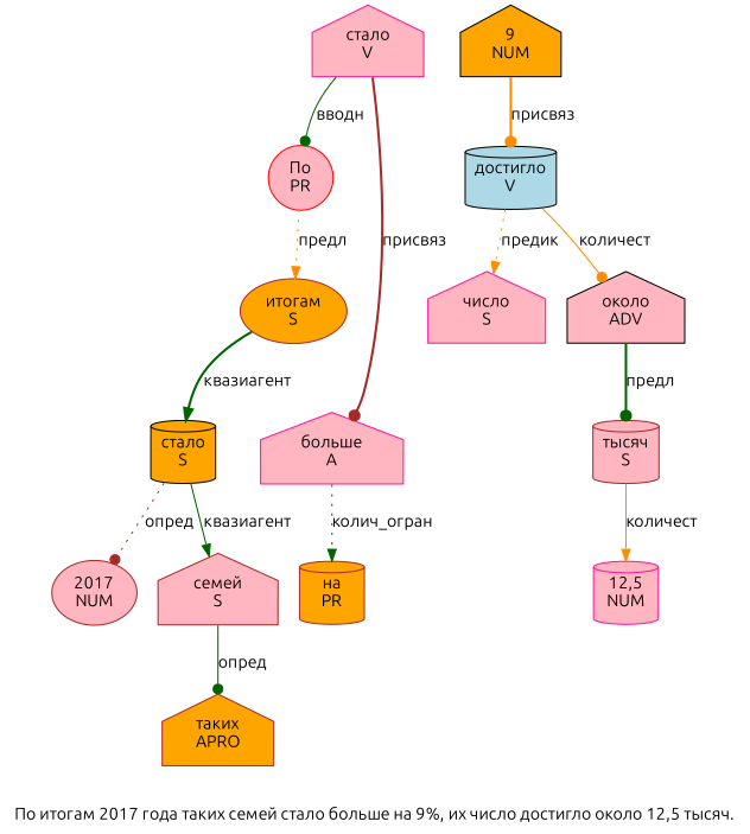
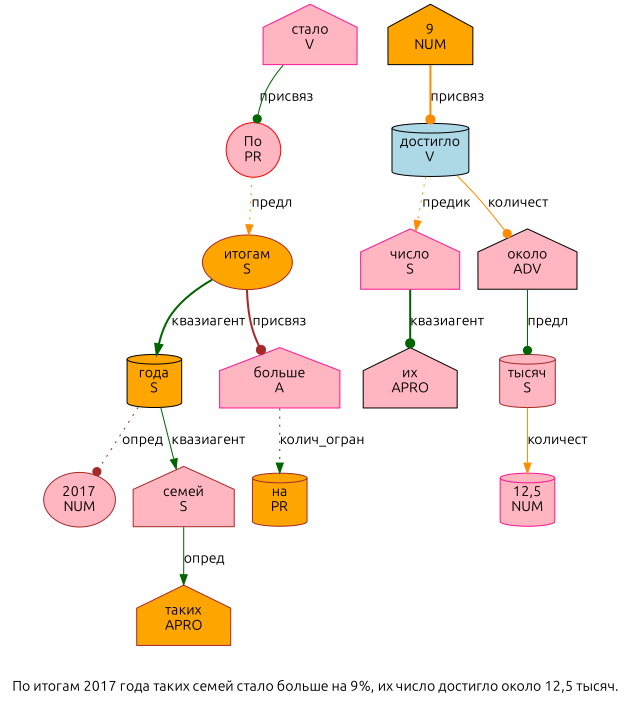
  digraph {
    fontname=Ubuntu
    label="По итогам 2017 года таких семей стало больше на 9%, их число достигло около 12,5 тысяч."
    node [color=brown fillcolor=lightpink fontname=Ubuntu penwidth=1 shape=house style=filled]
    edge [arrowhead=dot color=darkgreen fontname=Ubuntu style=bold]
    n1 [color=red label="По\nPR" shape=ellipse]
    n2 [fillcolor=orange label="итогам\nS" shape=ellipse]
-   n3 [color=black fillcolor=orange label="стало\nS" shape=cylinder]
+   n3 [color=black fillcolor=orange label="года\nS" shape=cylinder]
    n4 [label="2017\nNUM" shape=ellipse]
    n5 [label="семей\nS"]
    n6 [fillcolor=orange label="таких\nAPRO"]
    n7 [color=deeppink label="стало\nV"]
    n8 [color=deeppink label="больше\nA"]
    n9 [fillcolor=orange label="на\nPR" shape=cylinder]
    n10 [color=black fillcolor=orange label="9\nNUM"]
    n11 [color=black fillcolor=lightblue label="достигло\nV" shape=cylinder]
    n12 [color=deeppink label="число\nS"]
    n13 [color=black label="около\nADV"]
+   n14 [color=black label="их\nAPRO"]
    n15 [label="тысяч\nS" shape=cylinder]
    n16 [color=deeppink label="12,5\nNUM" shape=cylinder]
    n1 -> n2 [arrowhead=normal color=darkorange label="предл" style=dotted]
    n2 -> n3 [arrowhead=normal label="квазиагент"]
    n3 -> n4 [color=brown label="опред" style=dotted]
    n3 -> n5 [arrowhead=normal label="квазиагент" style=solid]
-   n5 -> n6 [label="опред" style=solid]
-   n7 -> n1 [label="вводн" style=solid]
-   n7 -> n8 [color=brown label="присвяз"]
+   n5 -> n6 [arrowhead=normal label="опред" style=solid]
+   n7 -> n1 [label="присвяз" style=solid]
+   n2 -> n8 [color=brown label="присвяз"]
    n8 -> n9 [arrowhead=normal label="колич_огран" style=dotted]
    n10 -> n11 [color=darkorange label="присвяз"]
    n11 -> n12 [arrowhead=normal color=darkorange label="предик" style=dotted]
    n11 -> n13 [color=darkorange label="количест" style=solid]
-   n13 -> n15 [label="предл"]
+   n12 -> n14 [label="квазиагент"]
+   n13 -> n15 [label="предл" style=solid]
    n15 -> n16 [arrowhead=normal color=darkorange label="количест" style=solid]
  }
